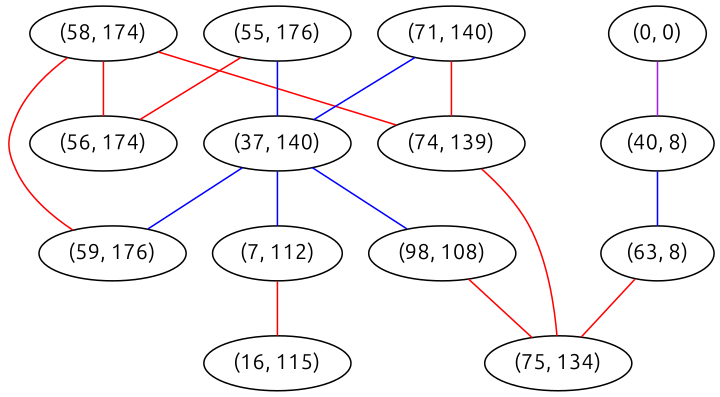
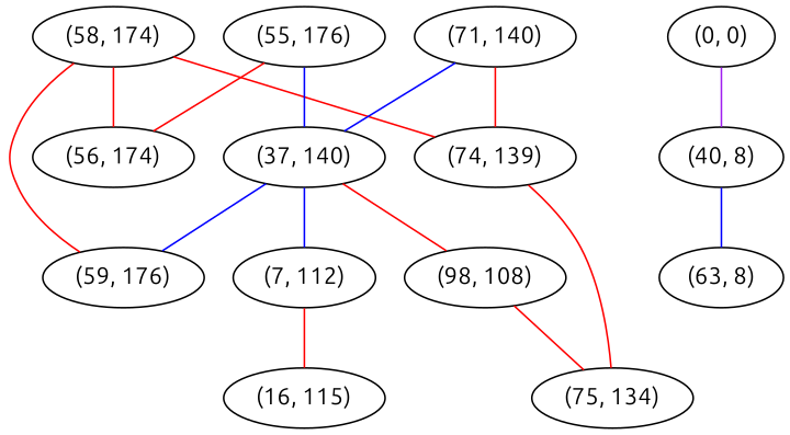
  graph {
    fontname=Ubuntu
    node [fontname=Ubuntu]
    edge [color=red fontname=Ubuntu weight=1]
    "(58, 174)"
    "(59, 176)"
    "(56, 174)"
    "(74, 139)"
    "(75, 134)"
    "(55, 176)"
    "(37, 140)"
    "(7, 112)"
    "(98, 108)"
    "(71, 140)"
    "(40, 8)"
    "(63, 8)"
    "(16, 115)"
    "(0, 0)"
    "(58, 174)" -- "(59, 176)"
    "(58, 174)" -- "(56, 174)"
    "(58, 174)" -- "(74, 139)"
    "(74, 139)" -- "(75, 134)"
    "(55, 176)" -- "(56, 174)"
    "(55, 176)" -- "(37, 140)" [color=blue weight=3]
    "(37, 140)" -- "(59, 176)" [color=blue weight=3]
    "(37, 140)" -- "(7, 112)" [color=blue weight=3]
-   "(37, 140)" -- "(98, 108)" [color=blue weight=3]
+   "(37, 140)" -- "(98, 108)" [weight=3]
    "(7, 112)" -- "(16, 115)"
    "(98, 108)" -- "(75, 134)"
    "(71, 140)" -- "(74, 139)"
    "(71, 140)" -- "(37, 140)" [color=blue weight=3]
    "(40, 8)" -- "(63, 8)" [color=blue weight=3]
-   "(63, 8)" -- "(75, 134)"
    "(0, 0)" -- "(40, 8)" [color=purple weight=4]
  }
